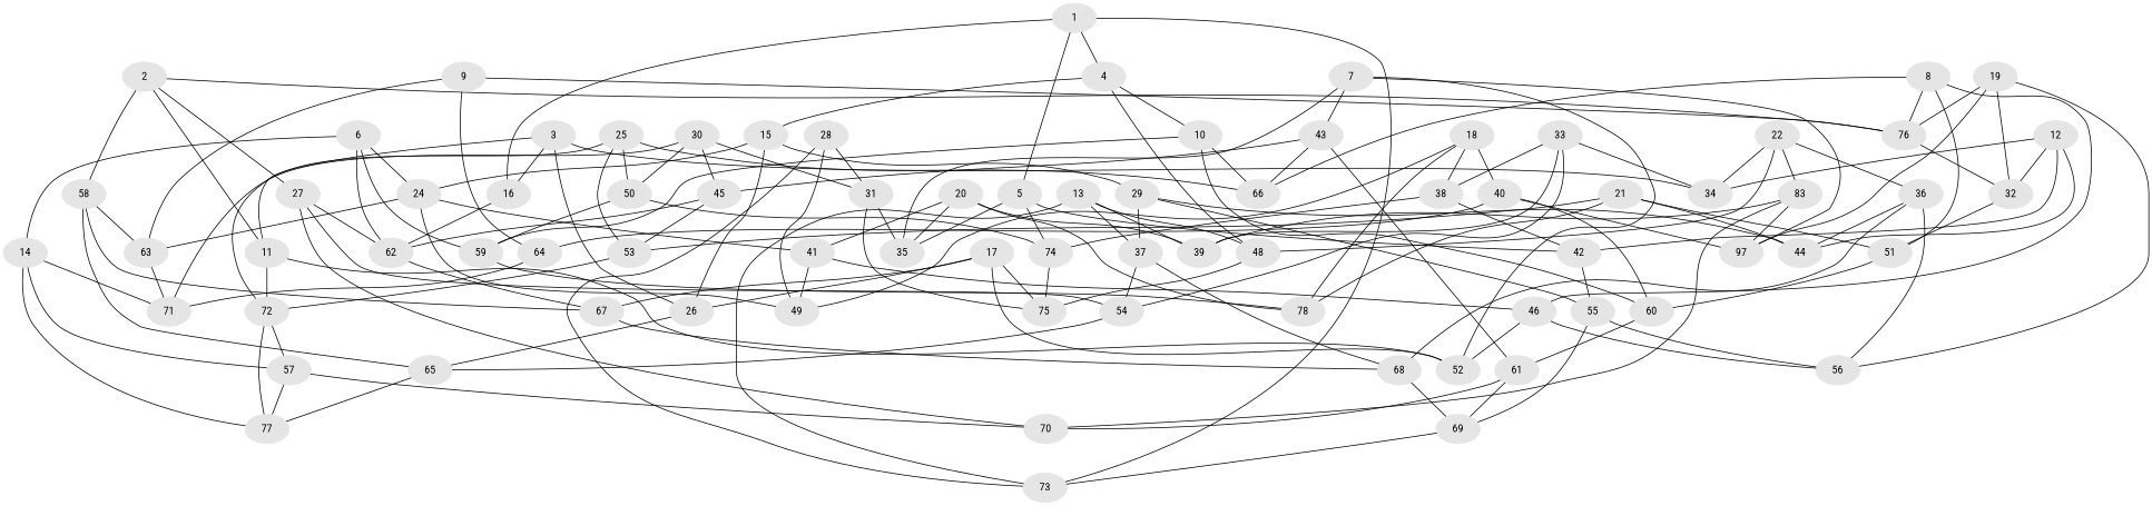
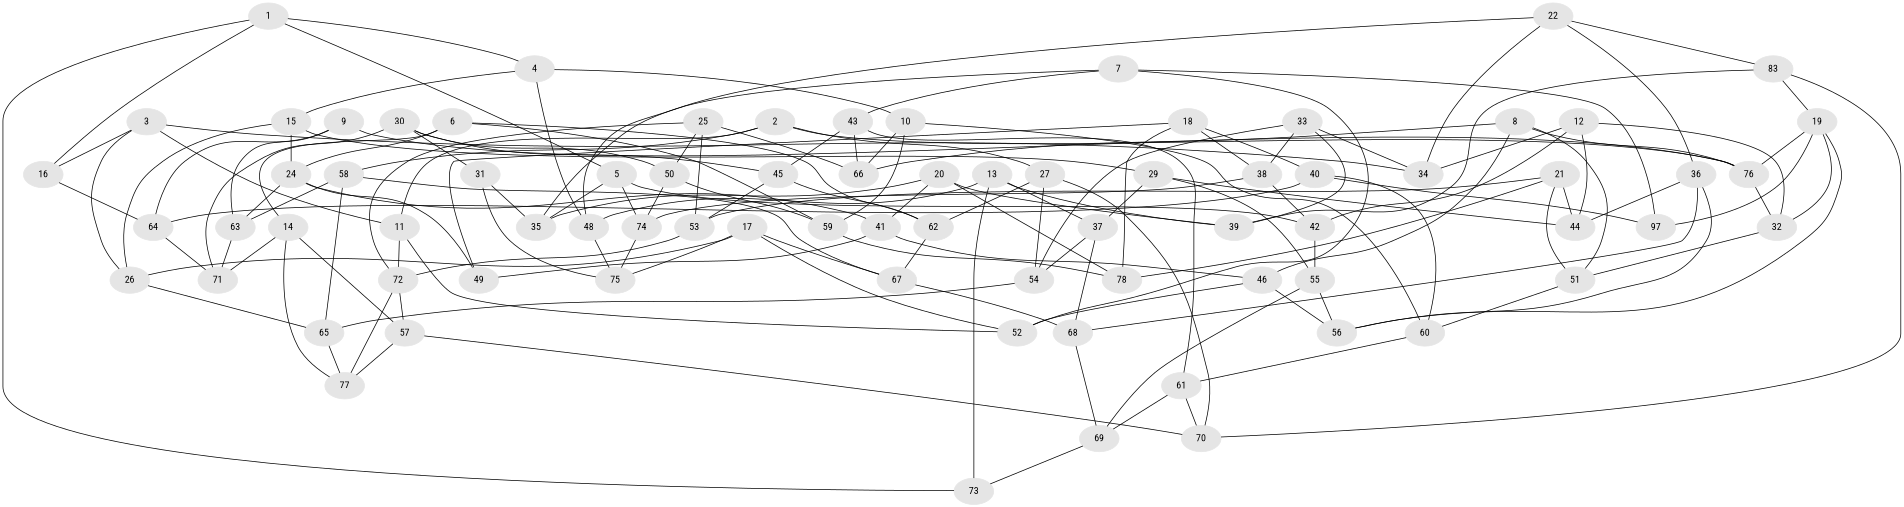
  graph {
    fontname="Roboto Condensed"
    node [color=gray90 fontname="Roboto Condensed" style=filled]
    edge [fontname="Roboto Condensed"]
    1
    4
    5
    16
    73
    10
    15
    48
    35
    42
    74
    64
    2
    11
    27
    58
    76
    52
    72
    62
    70
    54
    63
    67
    65
    32
    3
    26
    34
    59
    66
    60
    24
    29
    75
    55
    6
    14
    57
    71
    77
    49
    41
    78
    7
    43
    n47 [label=97]
    45
    61
    8
    46
    51
    56
    9
    12
    44
    13
    37
    39
    68
-   28
    31
    17
    18
    38
    40
    19
    20
    21
    53
    22
    n72 [label=83]
    36
    25
    50
    69
    30
    33
    1 -- 4
    1 -- 5
    1 -- 16
    1 -- 73
    4 -- 10
    4 -- 15
    4 -- 48
    5 -- 35
    5 -- 42
    5 -- 74
-   16 -- 62
+   16 -- 64
    10 -- 59
    10 -- 66
    10 -- 60
    15 -- 26
    15 -- 24
    15 -- 29
    48 -- 75
    42 -- 55
    74 -- 75
    64 -- 71
    2 -- 11
    2 -- 27
    2 -- 58
    2 -- 76
    11 -- 52
    11 -- 72
    27 -- 62
    27 -- 70
    27 -- 54
    58 -- 63
    58 -- 67
    58 -- 65
    76 -- 32
    72 -- 57
    72 -- 77
    62 -- 67
    54 -- 65
    63 -- 71
    67 -- 68
    65 -- 77
    32 -- 51
    3 -- 16
    3 -- 11
    3 -- 26
    3 -- 34
    26 -- 65
    59 -- 78
    60 -- 61
    24 -- 63
    24 -- 49
    24 -- 41
    29 -- 55
    29 -- 44
    29 -- 37
    55 -- 56
    55 -- 69
    6 -- 62
    6 -- 59
    6 -- 24
    6 -- 14
    14 -- 57
    14 -- 71
    14 -- 77
    57 -- 70
    57 -- 77
    41 -- 49
    41 -- 46
    7 -- 35
    7 -- 52
    7 -- 43
    7 -- n47
    43 -- 66
    43 -- 45
    43 -- 61
    45 -- 62
    45 -- 53
    61 -- 70
    61 -- 69
    8 -- 76
    8 -- 66
    8 -- 46
    8 -- 51
    46 -- 52
    46 -- 56
    51 -- 60
    9 -- 64
    9 -- 76
    9 -- 63
    12 -- 42
    12 -- 32
    12 -- 34
    12 -- 44
    13 -- 73
    13 -- 48
    13 -- 37
    13 -- 39
    37 -- 54
    37 -- 68
    68 -- 69
-   28 -- 73
-   28 -- 49
-   28 -- 31
    31 -- 35
    31 -- 75
    17 -- 52
    17 -- 67
    17 -- 26
    17 -- 75
    18 -- 49
    18 -- 78
    18 -- 38
    18 -- 40
    38 -- 42
    38 -- 74
    40 -- 64
    40 -- 60
    40 -- n47
    19 -- 76
    19 -- 32
    19 -- n47
    19 -- 56
    20 -- 35
    20 -- 41
    20 -- 78
    20 -- 39
    21 -- 78
    21 -- 51
    21 -- 44
    21 -- 53
    53 -- 72
    22 -- 48
    22 -- 34
    22 -- n72
    22 -- 36
    n72 -- 70
-   n72 -- n47
+   n72 -- 19
    n72 -- 39
    36 -- 56
    36 -- 44
    36 -- 68
    25 -- 72
    25 -- 66
    25 -- 53
    25 -- 50
    50 -- 74
    50 -- 59
    69 -- 73
    30 -- 71
    30 -- 45
    30 -- 31
    30 -- 50
    33 -- 54
    33 -- 34
    33 -- 39
    33 -- 38
  }
